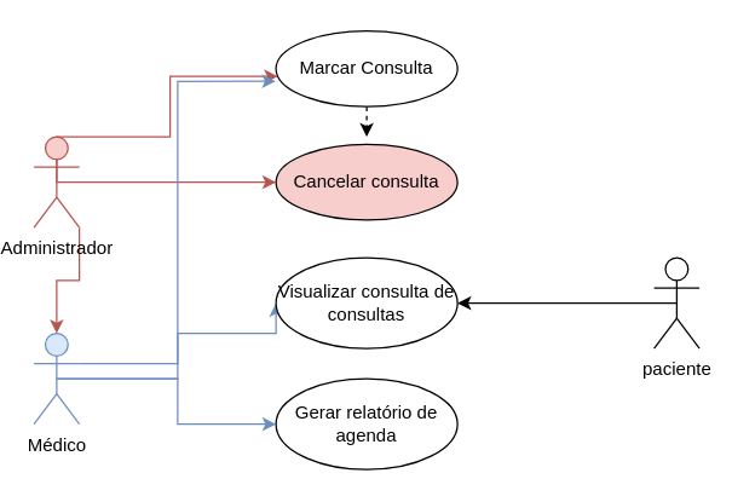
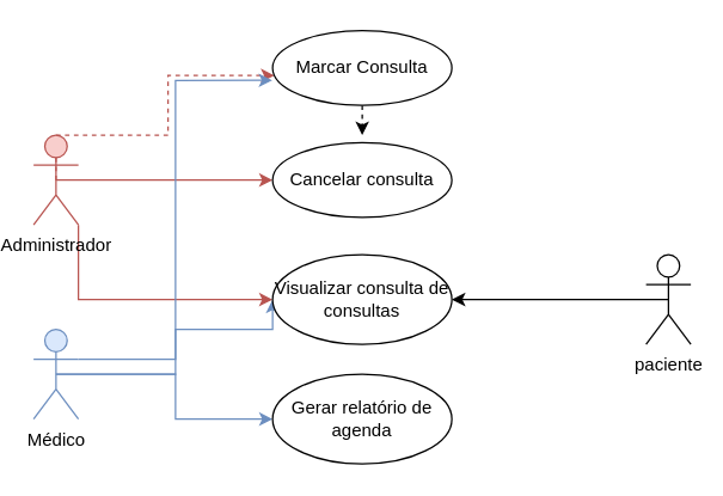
  <mxCell id="0" />
  <mxCell id="1" parent="0" />
  <mxCell id="2" style="edgeStyle=orthogonalEdgeStyle;rounded=0;orthogonalLoop=1;jettySize=auto;html=1;exitX=0.5;exitY=0.5;exitDx=0;exitDy=0;exitPerimeter=0;entryX=0;entryY=0.5;entryDx=0;entryDy=0;fillColor=#dae8fc;strokeColor=#6c8ebf;" edge="1" parent="1" source="4" target="14"><mxGeometry relative="1" as="geometry"><Array as="points"><mxPoint x="115" y="250" /><mxPoint x="115" y="220" /><mxPoint x="180" y="220" /></Array></mxGeometry></mxCell>
  <mxCell id="3" style="edgeStyle=orthogonalEdgeStyle;rounded=0;orthogonalLoop=1;jettySize=auto;html=1;exitX=0.5;exitY=0.5;exitDx=0;exitDy=0;exitPerimeter=0;entryX=0;entryY=0.5;entryDx=0;entryDy=0;fillColor=#dae8fc;strokeColor=#6c8ebf;" edge="1" parent="1" source="4" target="15"><mxGeometry relative="1" as="geometry" /></mxCell>
  <mxCell id="4" value="Médico" style="shape=umlActor;verticalLabelPosition=bottom;verticalAlign=top;html=1;outlineConnect=0;fillColor=#dae8fc;strokeColor=#6c8ebf;" vertex="1" parent="1"><mxGeometry x="20" y="220" width="30" height="60" as="geometry" /></mxCell>
  <mxCell id="5" style="edgeStyle=orthogonalEdgeStyle;rounded=0;orthogonalLoop=1;jettySize=auto;html=1;exitX=0.5;exitY=0.5;exitDx=0;exitDy=0;exitPerimeter=0;entryX=1;entryY=0.5;entryDx=0;entryDy=0;" edge="1" parent="1" source="6" target="14"><mxGeometry relative="1" as="geometry" /></mxCell>
  <mxCell id="6" value="paciente" style="shape=umlActor;verticalLabelPosition=bottom;verticalAlign=top;html=1;outlineConnect=0;" vertex="1" parent="1"><mxGeometry x="430" y="170" width="30" height="60" as="geometry" /></mxCell>
- <mxCell id="7" style="edgeStyle=orthogonalEdgeStyle;rounded=0;orthogonalLoop=1;jettySize=auto;html=1;exitX=0.5;exitY=0.5;exitDx=0;exitDy=0;exitPerimeter=0;fillColor=#f8cecc;strokeColor=#b85450;" edge="1" parent="1" source="10" target="12"><mxGeometry relative="1" as="geometry"><Array as="points"><mxPoint x="35" y="90" /><mxPoint x="110" y="90" /><mxPoint x="110" y="50" /></Array></mxGeometry></mxCell>
+ <mxCell id="7" style="edgeStyle=orthogonalEdgeStyle;rounded=0;orthogonalLoop=1;jettySize=auto;html=1;exitX=0.5;exitY=0.5;exitDx=0;exitDy=0;exitPerimeter=0;fillColor=#f8cecc;strokeColor=#b85450;dashed=1;" edge="1" parent="1" source="10" target="12"><mxGeometry relative="1" as="geometry"><Array as="points"><mxPoint x="35" y="90" /><mxPoint x="110" y="90" /><mxPoint x="110" y="50" /></Array></mxGeometry></mxCell>
  <mxCell id="8" style="edgeStyle=orthogonalEdgeStyle;rounded=0;orthogonalLoop=1;jettySize=auto;html=1;exitX=0.5;exitY=0.5;exitDx=0;exitDy=0;exitPerimeter=0;fillColor=#f8cecc;strokeColor=#b85450;" edge="1" parent="1" source="10" target="13"><mxGeometry relative="1" as="geometry" /></mxCell>
- <mxCell id="9" style="edgeStyle=orthogonalEdgeStyle;rounded=0;orthogonalLoop=1;jettySize=auto;html=1;exitX=1;exitY=1;exitDx=0;exitDy=0;exitPerimeter=0;fillColor=#f8cecc;strokeColor=#b85450;" edge="1" parent="1" source="10" target="4"><mxGeometry relative="1" as="geometry" /></mxCell>
+ <mxCell id="9" style="edgeStyle=orthogonalEdgeStyle;rounded=0;orthogonalLoop=1;jettySize=auto;html=1;exitX=1;exitY=1;exitDx=0;exitDy=0;exitPerimeter=0;entryX=0;entryY=0.5;entryDx=0;entryDy=0;fillColor=#f8cecc;strokeColor=#b85450;" edge="1" parent="1" source="10" target="14"><mxGeometry relative="1" as="geometry" /></mxCell>
  <mxCell id="10" value="Administrador" style="shape=umlActor;verticalLabelPosition=bottom;verticalAlign=top;html=1;outlineConnect=0;fillColor=#f8cecc;strokeColor=#b85450;" vertex="1" parent="1"><mxGeometry x="20" y="90" width="30" height="60" as="geometry" /></mxCell>
  <mxCell id="11" style="edgeStyle=orthogonalEdgeStyle;rounded=0;orthogonalLoop=1;jettySize=auto;html=1;exitX=0.5;exitY=1;exitDx=0;exitDy=0;dashed=1;strokeColor=default;" edge="1" parent="1" source="12"><mxGeometry relative="1" as="geometry"><mxPoint x="240" y="90" as="targetPoint" /></mxGeometry></mxCell>
  <mxCell id="12" value="Marcar Consulta" style="ellipse;whiteSpace=wrap;html=1;" vertex="1" parent="1"><mxGeometry x="180" y="20" width="120" height="50" as="geometry" /></mxCell>
- <mxCell id="13" value="Cancelar consulta" style="ellipse;whiteSpace=wrap;html=1;fillColor=#f8cecc;" vertex="1" parent="1"><mxGeometry x="180" y="95" width="120" height="50" as="geometry" /></mxCell>
+ <mxCell id="13" value="Cancelar consulta" style="ellipse;whiteSpace=wrap;html=1;" vertex="1" parent="1"><mxGeometry x="180" y="95" width="120" height="50" as="geometry" /></mxCell>
  <mxCell id="14" value="Visualizar consulta de consultas" style="ellipse;whiteSpace=wrap;html=1;" vertex="1" parent="1"><mxGeometry x="180" y="170" width="120" height="60" as="geometry" /></mxCell>
  <mxCell id="15" value="Gerar relatório de agenda" style="ellipse;whiteSpace=wrap;html=1;" vertex="1" parent="1"><mxGeometry x="180" y="250" width="120" height="60" as="geometry" /></mxCell>
  <mxCell id="16" style="edgeStyle=orthogonalEdgeStyle;rounded=0;orthogonalLoop=1;jettySize=auto;html=1;exitX=1;exitY=0.333;exitDx=0;exitDy=0;exitPerimeter=0;entryX=-0.002;entryY=0.665;entryDx=0;entryDy=0;entryPerimeter=0;fillColor=#dae8fc;strokeColor=#6c8ebf;" edge="1" parent="1" source="4" target="12"><mxGeometry relative="1" as="geometry" /></mxCell>
